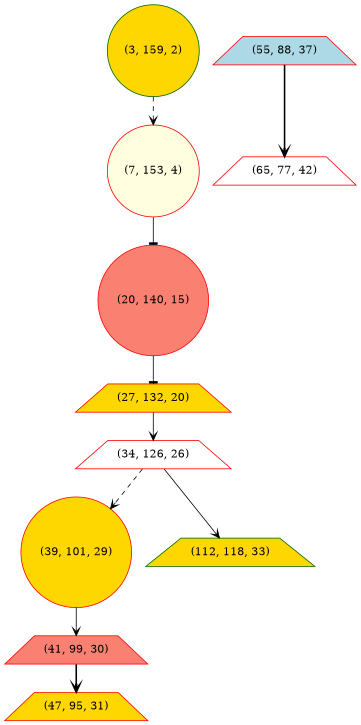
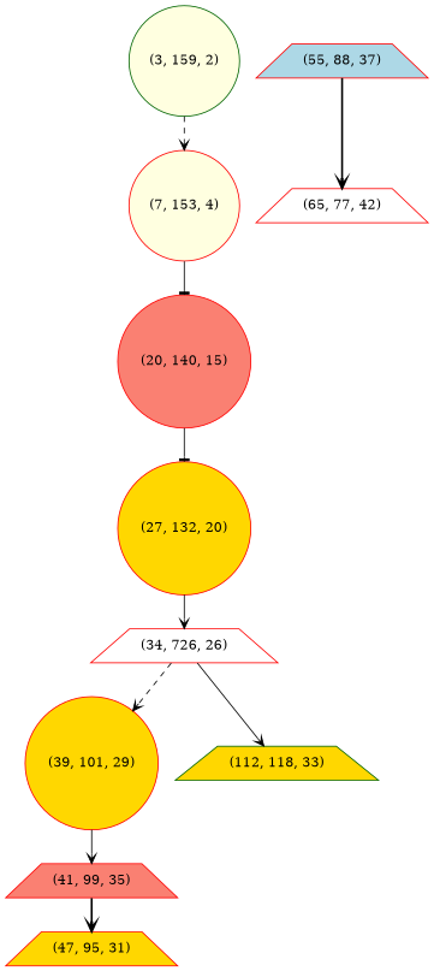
  digraph {
    node [color=red fillcolor=gold shape=trapezium style=filled]
    edge [arrowhead=vee style=solid]
-   "(3, 159, 2)" [color=darkgreen shape=circle]
+   "(3, 159, 2)" [color=darkgreen fillcolor=lightyellow shape=circle]
    "(7, 153, 4)" [fillcolor=lightyellow shape=circle]
    "(20, 140, 15)" [fillcolor=salmon shape=circle]
-   "(27, 132, 20)"
-   "(34, 126, 26)" [fillcolor=white]
+   "(27, 132, 20)" [shape=circle]
+   "(34, 126, 26)" [fillcolor=white label="(34, 726, 26)"]
    "(39, 101, 29)" [shape=circle]
    "(112, 118, 33)" [color=darkgreen]
-   "(41, 99, 30)" [fillcolor=salmon]
+   "(41, 99, 30)" [fillcolor=salmon label="(41, 99, 35)"]
    "(47, 95, 31)"
    "(55, 88, 37)" [fillcolor=lightblue]
    "(65, 77, 42)" [fillcolor=white]
    "(3, 159, 2)" -> "(7, 153, 4)" [style=dashed]
    "(7, 153, 4)" -> "(20, 140, 15)" [arrowhead=tee]
    "(20, 140, 15)" -> "(27, 132, 20)" [arrowhead=tee]
    "(27, 132, 20)" -> "(34, 126, 26)"
    "(34, 126, 26)" -> "(39, 101, 29)" [style=dashed]
    "(34, 126, 26)" -> "(112, 118, 33)"
    "(39, 101, 29)" -> "(41, 99, 30)"
    "(41, 99, 30)" -> "(47, 95, 31)" [style=bold]
    "(55, 88, 37)" -> "(65, 77, 42)" [style=bold]
  }
